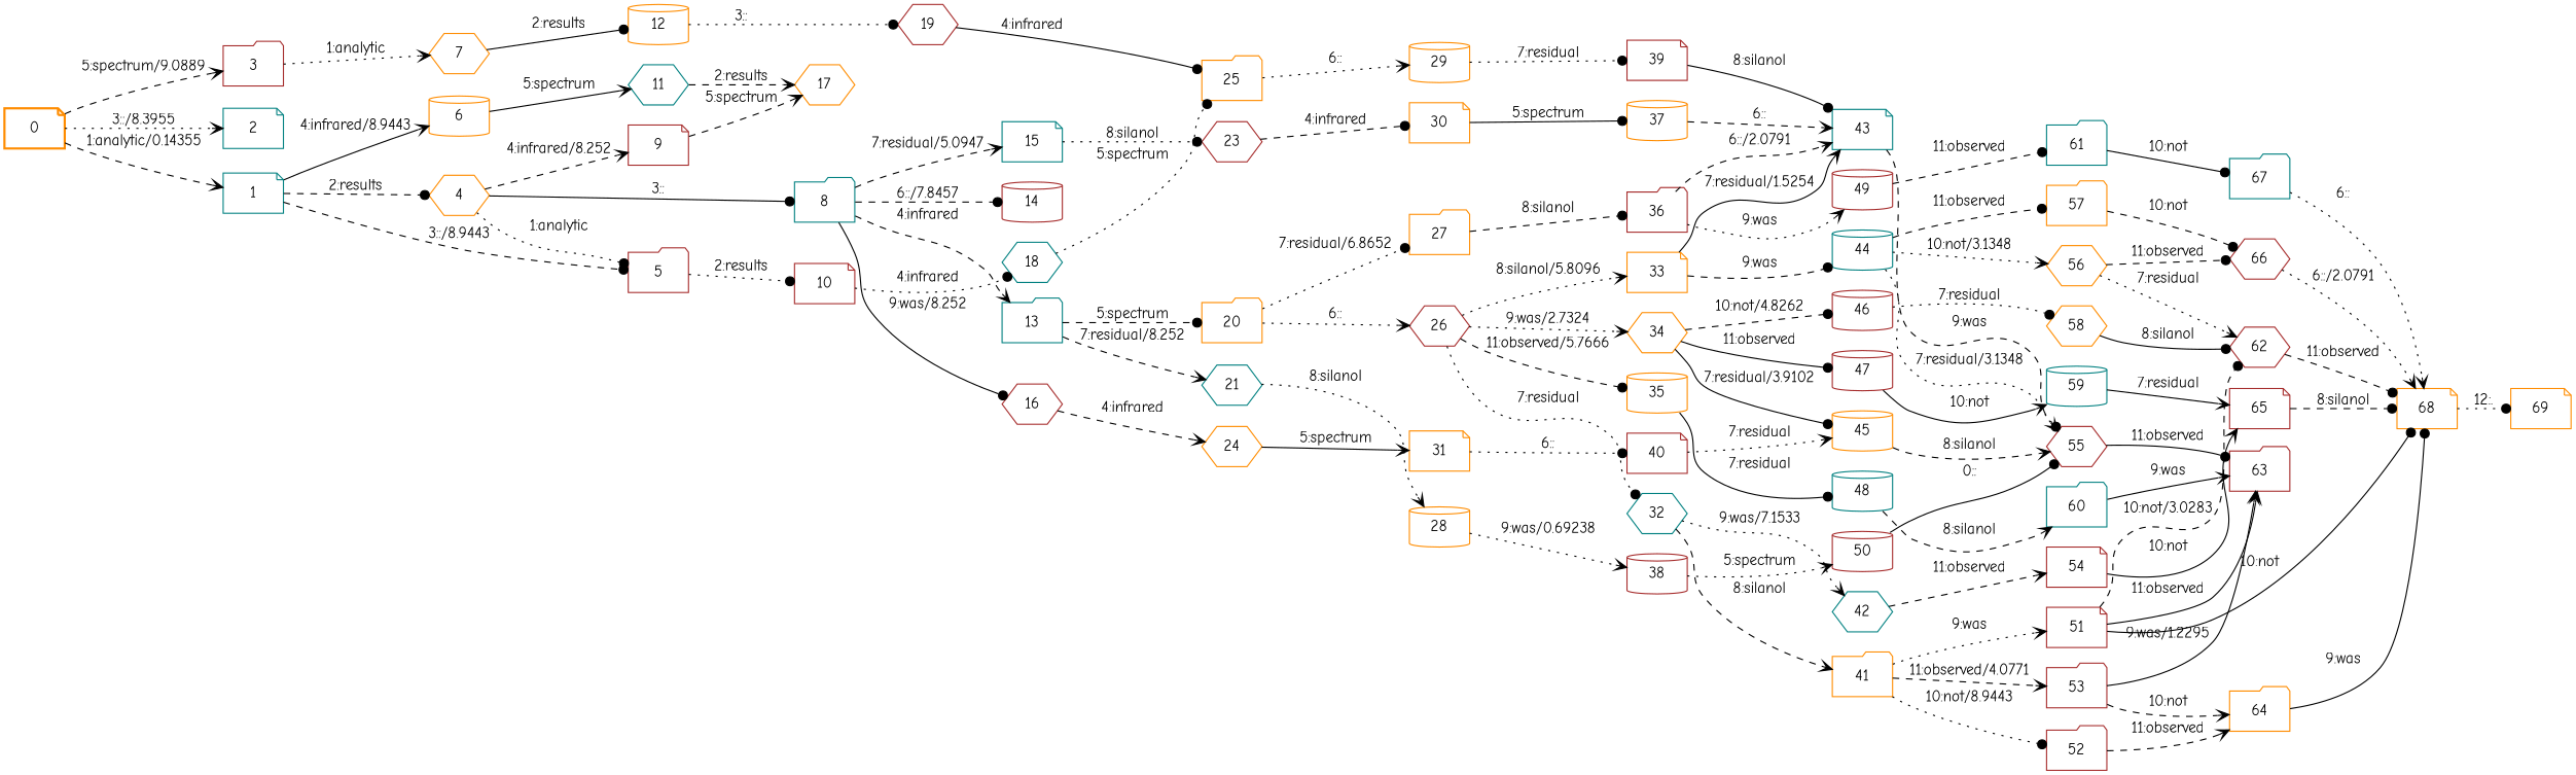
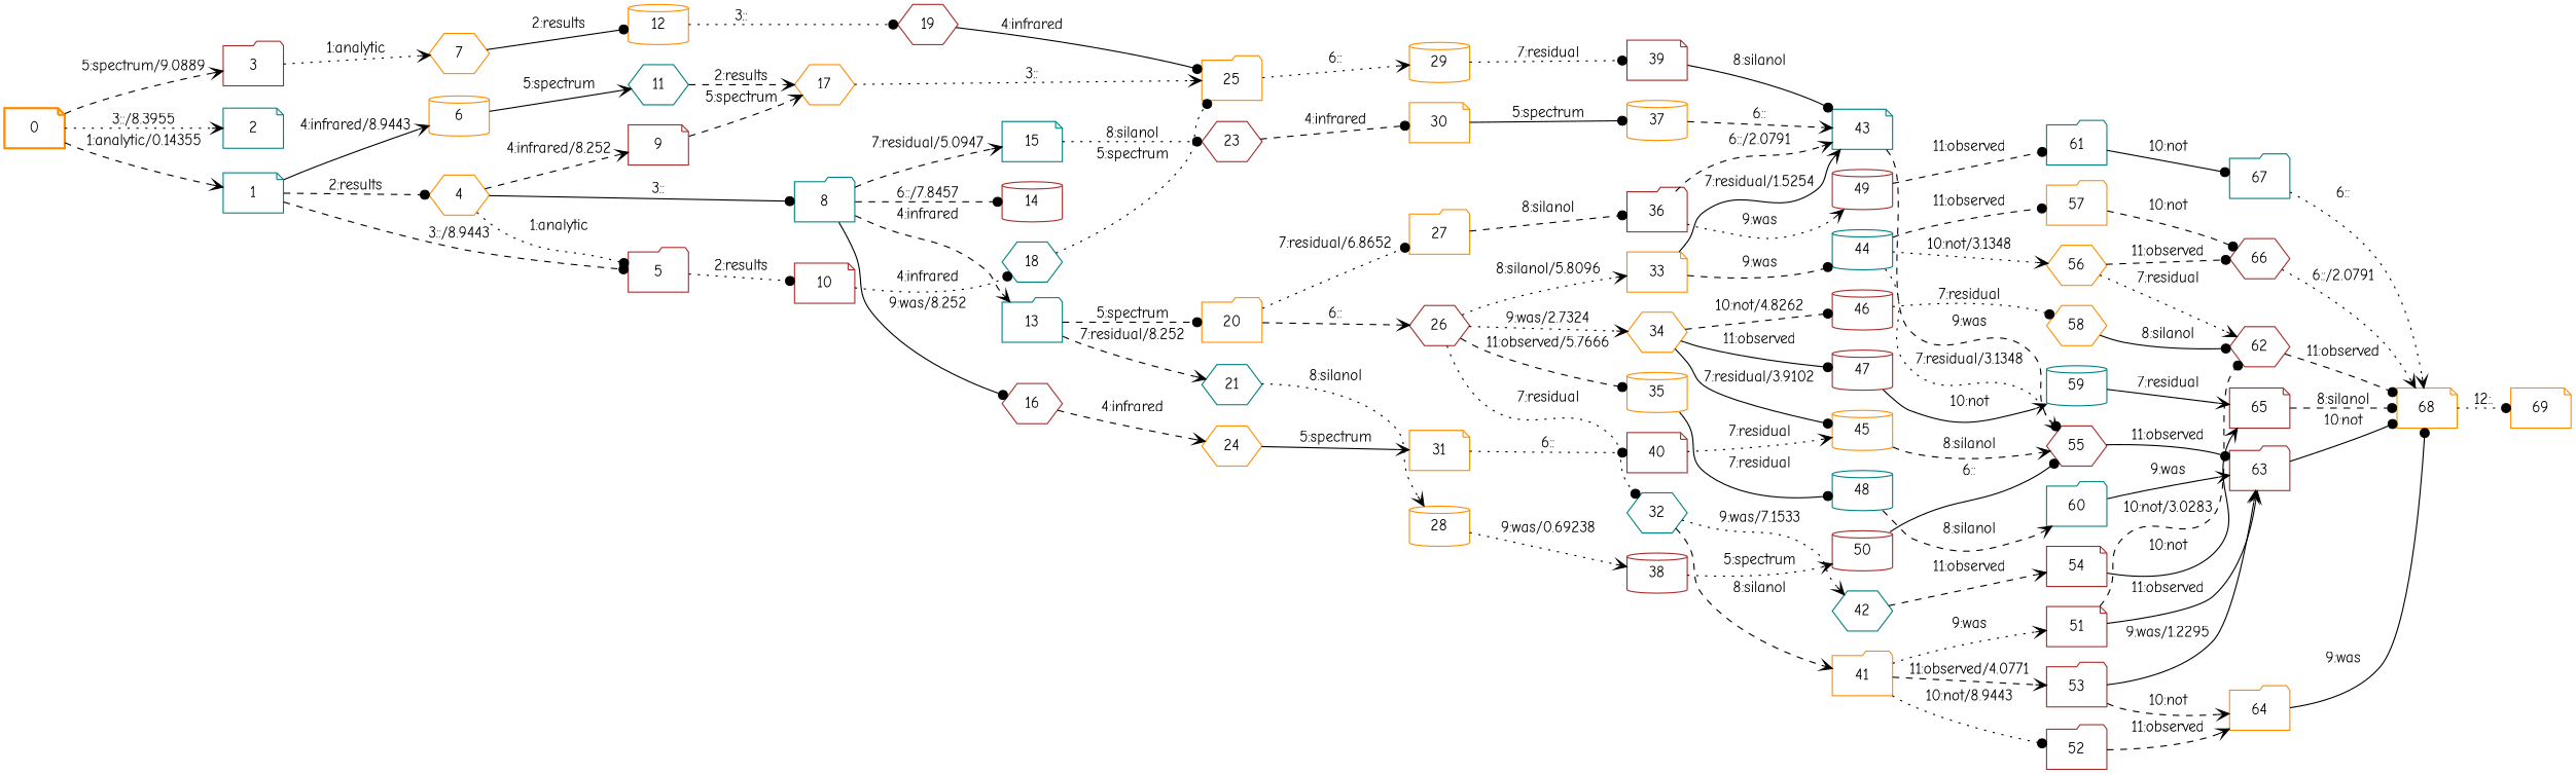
  digraph {
    fontname="Comic Neue"
    nodesep=0.25
    rankdir=LR
    ranksep=0.4
    node [color=darkorange fontname="Comic Neue" fontsize=14 shape=hexagon style=solid]
    edge [arrowhead=vee fontname="Comic Neue" fontsize=14 style=dashed]
    n1 [label=0 shape=note style=bold]
    n2 [color=teal label=1 shape=note]
    n3 [color=teal label=2 shape=note]
    n4 [color=brown label=3 shape=folder]
    n5 [label=4]
    n6 [color=brown label=5 shape=folder]
    n7 [label=6 shape=cylinder]
    n8 [label=7]
    n9 [color=teal label=8 shape=folder]
    n10 [color=brown label=9 shape=note]
    n11 [color=brown label=10 shape=note]
    n12 [color=teal label=11]
    n13 [label=12 shape=cylinder]
    n14 [color=brown label=14 shape=cylinder]
    n15 [color=teal label=13 shape=folder]
    n16 [color=teal label=15 shape=note]
    n17 [color=brown label=16]
    n18 [label=17]
    n19 [color=teal label=18]
    n20 [color=brown label=19]
    n21 [label=20 shape=folder]
    n22 [color=teal label=21]
    n23 [color=brown label=23]
    n24 [label=24]
    n25 [label=25 shape=folder]
    n26 [color=brown label=26]
    n27 [label=27 shape=folder]
    n28 [label=28 shape=cylinder]
    n29 [label=30 shape=note]
    n30 [label=31 shape=note]
    n31 [label=29 shape=cylinder]
    n32 [color=teal label=32]
    n33 [label=33 shape=note]
    n34 [label=34]
    n35 [label=35 shape=cylinder]
    n36 [color=brown label=36 shape=folder]
    n37 [color=brown label=38 shape=cylinder]
    n38 [color=brown label=39 shape=note]
    n39 [label=37 shape=cylinder]
    n40 [color=brown label=40 shape=note]
    n41 [label=41 shape=folder]
    n42 [color=teal label=42]
    n43 [color=teal label=43 shape=note]
    n44 [color=teal label=44 shape=cylinder]
    n45 [label=45 shape=cylinder]
    n46 [color=brown label=46 shape=cylinder]
    n47 [color=brown label=47 shape=cylinder]
    n48 [color=teal label=48 shape=cylinder]
    n49 [color=brown label=49 shape=cylinder]
    n50 [color=brown label=50 shape=cylinder]
    n51 [color=brown label=51 shape=note]
    n52 [color=brown label=52 shape=folder]
    n53 [color=brown label=53 shape=folder]
    n54 [color=brown label=54 shape=note]
    n55 [color=brown label=55]
    n56 [label=56]
    n57 [label=57 shape=folder]
    n58 [label=58]
    n59 [color=teal label=59 shape=cylinder]
    n60 [color=teal label=60 shape=folder]
    n61 [color=teal label=61 shape=folder]
    n62 [color=brown label=62]
    n63 [color=brown label=63 shape=folder]
    n64 [label=64 shape=folder]
    n65 [color=brown label=65 shape=note]
    n66 [color=brown label=66]
    n67 [color=teal label=67 shape=folder]
    n68 [label=68 shape=note]
    n69 [label=69 shape=note]
    n1 -> n2 [label="1:analytic/0.14355"]
    n1 -> n3 [label="3::/8.3955" style=dotted]
    n1 -> n4 [label="5:spectrum/9.0889"]
    n2 -> n5 [arrowhead=dot label="2:results"]
    n2 -> n6 [arrowhead=dot label="3::/8.9443"]
    n2 -> n7 [label="4:infrared/8.9443" style=solid]
    n4 -> n8 [label="1:analytic" style=dotted]
    n5 -> n6 [arrowhead=dot label="1:analytic" style=dotted]
    n5 -> n9 [arrowhead=dot label="3::" style=solid]
    n5 -> n10 [label="4:infrared/8.252"]
    n6 -> n11 [arrowhead=dot label="2:results" style=dotted]
    n7 -> n12 [label="5:spectrum" style=solid]
    n8 -> n13 [arrowhead=dot label="2:results" style=solid]
    n9 -> n14 [arrowhead=dot label="6::/7.8457"]
    n9 -> n15 [label="4:infrared"]
    n9 -> n16 [label="7:residual/5.0947"]
    n9 -> n17 [arrowhead=dot label="9:was/8.252" style=solid]
    n10 -> n18 [label="5:spectrum"]
    n11 -> n19 [arrowhead=dot label="4:infrared" style=dotted]
    n12 -> n18 [label="2:results"]
    n13 -> n20 [arrowhead=dot label="3::" style=dotted]
    n15 -> n21 [arrowhead=dot label="5:spectrum"]
    n15 -> n22 [label="7:residual/8.252"]
    n16 -> n23 [arrowhead=dot label="8:silanol" style=dotted]
    n17 -> n24 [label="4:infrared"]
+   n18 -> n25 [label="3::" style=dotted]
    n19 -> n25 [arrowhead=dot label="5:spectrum" style=dotted]
    n20 -> n25 [arrowhead=dot label="4:infrared" style=solid]
-   n21 -> n26 [label="6::" style=dotted]
+   n21 -> n26 [label="6::"]
    n21 -> n27 [arrowhead=dot label="7:residual/6.8652" style=dotted]
    n22 -> n28 [label="8:silanol" style=dotted]
    n23 -> n29 [arrowhead=dot label="4:infrared"]
    n24 -> n30 [label="5:spectrum" style=solid]
    n25 -> n31 [label="6::" style=dotted]
    n26 -> n32 [arrowhead=dot label="7:residual" style=dotted]
    n26 -> n33 [label="8:silanol/5.8096" style=dotted]
    n26 -> n34 [label="9:was/2.7324" style=dotted]
    n26 -> n35 [arrowhead=dot label="11:observed/5.7666"]
    n27 -> n36 [arrowhead=dot label="8:silanol"]
    n28 -> n37 [label="9:was/0.69238" style=dotted]
    n29 -> n39 [arrowhead=dot label="5:spectrum" style=solid]
    n30 -> n40 [arrowhead=dot label="6::" style=dotted]
    n31 -> n38 [arrowhead=dot label="7:residual" style=dotted]
    n32 -> n41 [label="8:silanol"]
    n32 -> n42 [label="9:was/7.1533" style=dotted]
    n33 -> n43 [label="7:residual/1.5254" style=solid]
    n33 -> n44 [arrowhead=dot label="9:was"]
    n34 -> n45 [arrowhead=dot label="7:residual/3.9102" style=solid]
    n34 -> n46 [arrowhead=dot label="10:not/4.8262"]
    n34 -> n47 [arrowhead=dot label="11:observed" style=solid]
    n35 -> n48 [arrowhead=dot label="7:residual" style=solid]
    n36 -> n43 [label="6::/2.0791"]
    n36 -> n49 [label="9:was" style=dotted]
    n37 -> n50 [label="5:spectrum" style=dotted]
    n38 -> n43 [arrowhead=dot label="8:silanol" style=solid]
    n39 -> n43 [label="6::"]
    n40 -> n45 [label="7:residual" style=dotted]
    n41 -> n51 [label="9:was" style=dotted]
    n41 -> n52 [arrowhead=dot label="10:not/8.9443" style=dotted]
    n41 -> n53 [label="11:observed/4.0771"]
    n42 -> n54 [label="11:observed"]
    n43 -> n55 [label="9:was"]
    n44 -> n55 [arrowhead=dot label="7:residual/3.1348" style=dotted]
    n44 -> n56 [label="10:not/3.1348" style=dotted]
    n44 -> n57 [arrowhead=dot label="11:observed"]
    n45 -> n55 [label="8:silanol"]
    n46 -> n58 [arrowhead=dot label="7:residual" style=dotted]
    n47 -> n59 [label="10:not" style=solid]
    n48 -> n60 [label="8:silanol"]
    n49 -> n61 [arrowhead=dot label="11:observed"]
-   n50 -> n55 [arrowhead=dot label="0::" style=solid]
+   n50 -> n55 [arrowhead=dot label="6::" style=solid]
    n51 -> n62 [arrowhead=dot label="10:not/3.0283"]
    n51 -> n63 [label="11:observed" style=solid]
    n52 -> n64 [label="11:observed"]
    n53 -> n63 [label="9:was/1.2295" style=solid]
    n53 -> n64 [label="10:not"]
    n54 -> n65 [label="10:not" style=solid]
    n55 -> n63 [arrowhead=dot label="11:observed" style=solid]
    n56 -> n62 [label="7:residual" style=dotted]
    n56 -> n66 [arrowhead=dot label="11:observed"]
    n57 -> n66 [arrowhead=dot label="10:not"]
    n58 -> n62 [arrowhead=dot label="8:silanol" style=solid]
    n59 -> n65 [label="7:residual" style=solid]
    n60 -> n63 [label="9:was" style=solid]
    n61 -> n67 [arrowhead=dot label="10:not" style=solid]
    n62 -> n68 [arrowhead=dot label="11:observed"]
-   n51 -> n68 [arrowhead=dot label="10:not" style=solid]
+   n63 -> n68 [arrowhead=dot label="10:not" style=solid]
    n64 -> n68 [arrowhead=dot label="9:was" style=solid]
    n65 -> n68 [arrowhead=dot label="8:silanol"]
    n66 -> n68 [label="6::/2.0791" style=dotted]
    n67 -> n68 [label="6::" style=dotted]
    n68 -> n69 [arrowhead=dot label="12:." style=dotted]
  }
